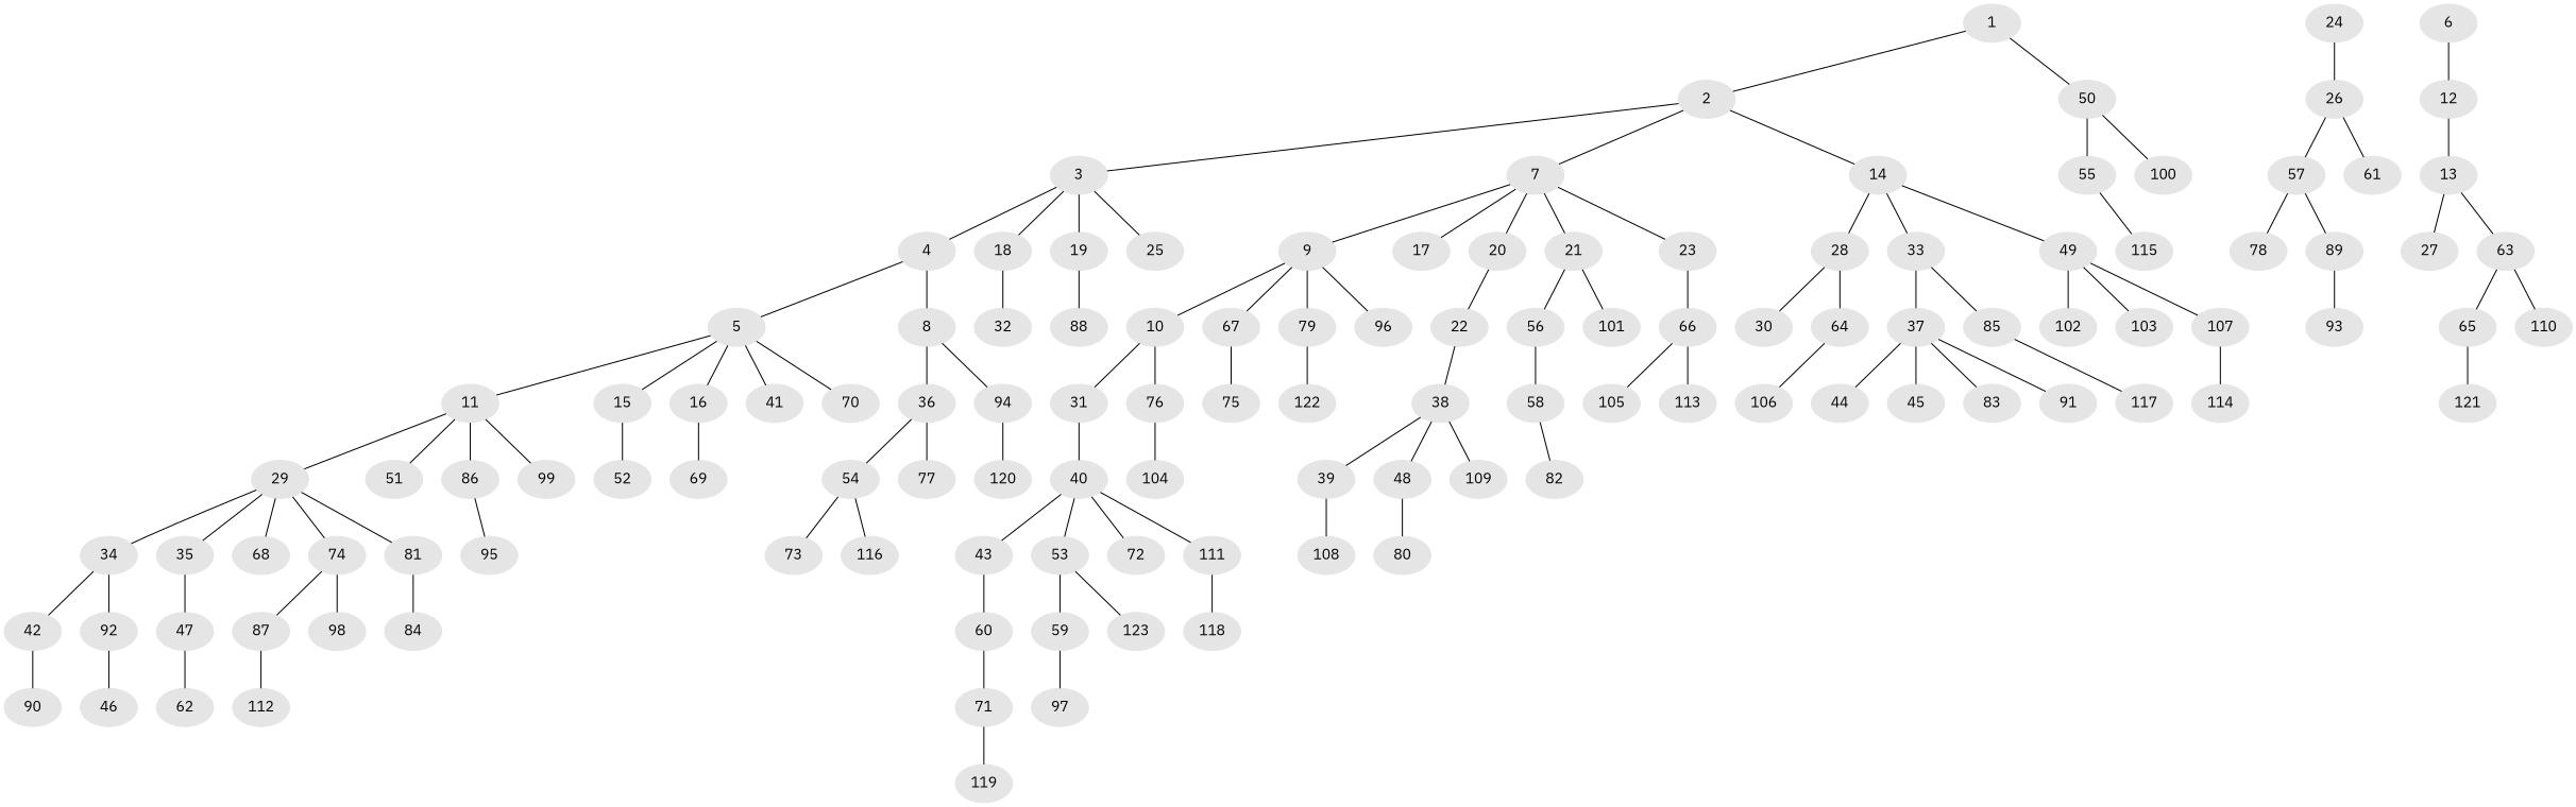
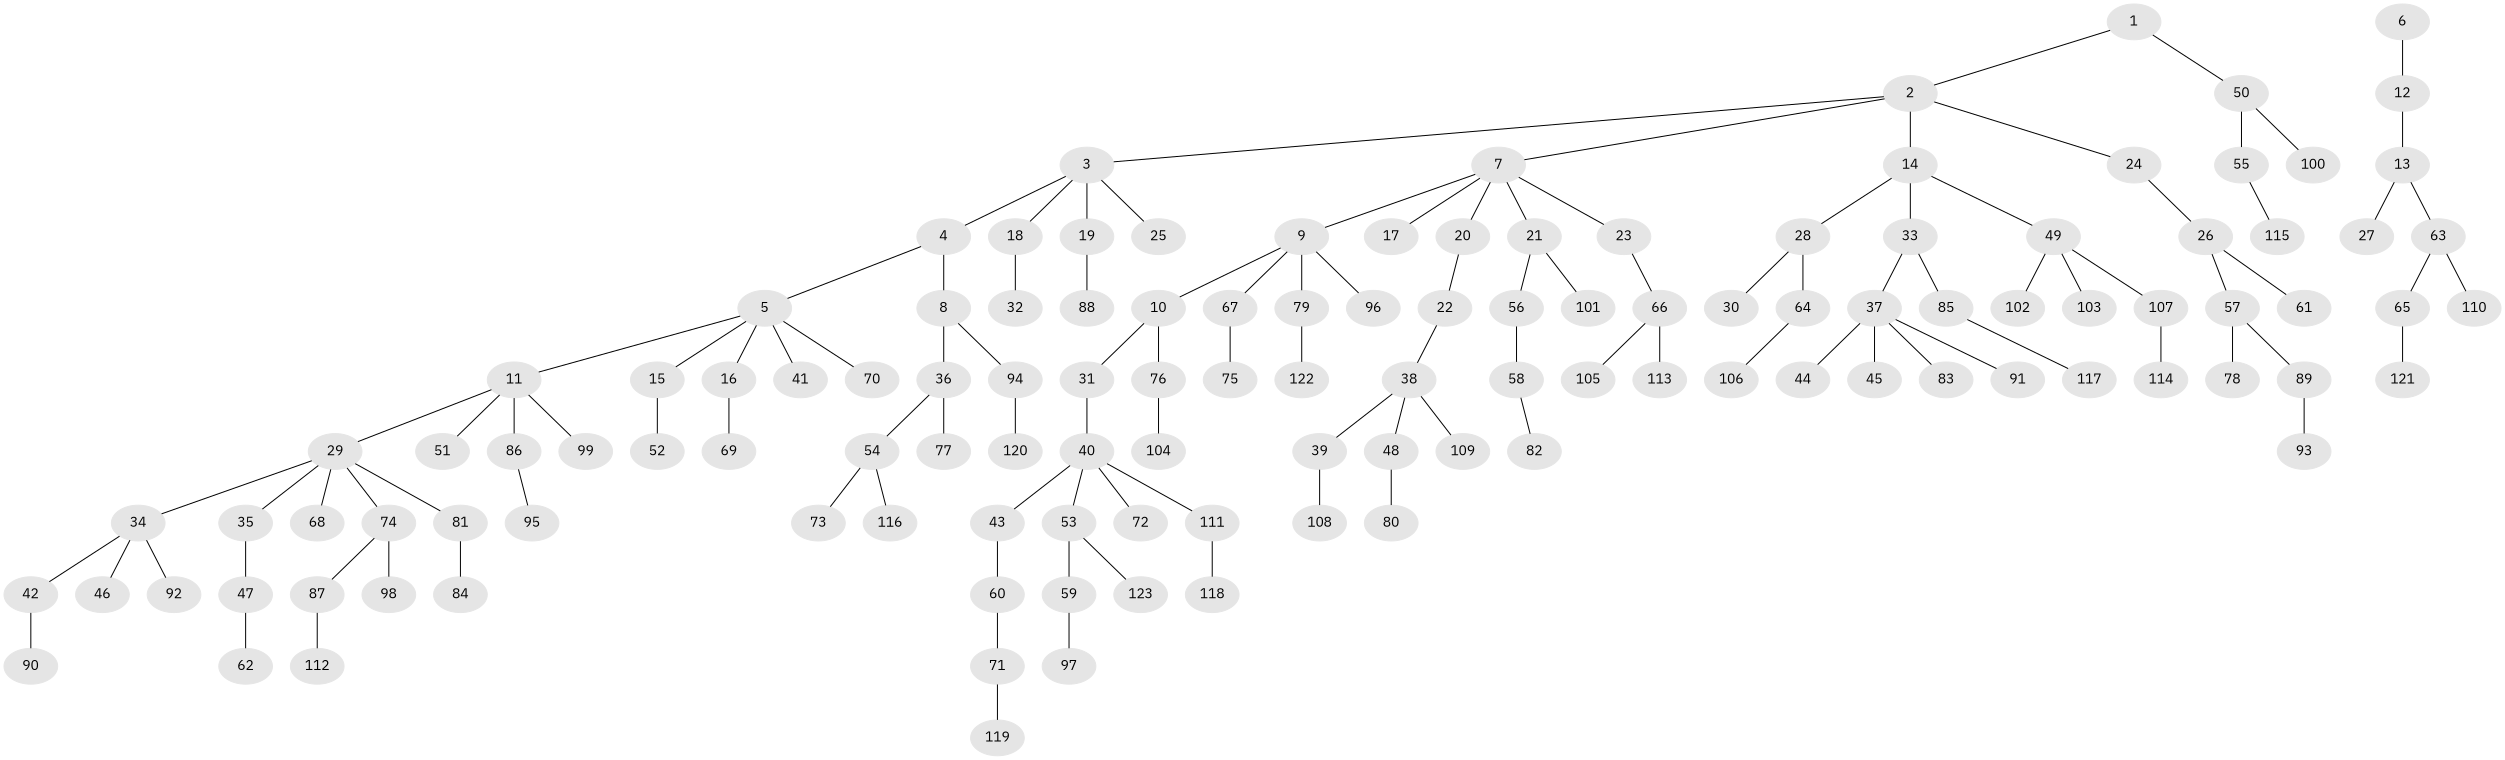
  graph {
    fontname="IBM Plex Sans"
    node [color=gray90 fontname="IBM Plex Sans" style=filled]
    edge [fontname="IBM Plex Sans"]
    1
    2
    50
    3
    7
    14
    24
    55
    100
    4
    18
    19
    25
    6
    12
    9
    17
    20
    21
    23
    28
    33
    49
    26
    5
    8
    32
    88
    11
    15
    16
    41
    70
    36
    94
    29
    51
    86
    99
    52
    69
    13
    10
    67
    79
    96
    22
    56
    101
    66
    54
    77
    120
    31
    76
    75
    122
    40
    104
    34
    35
    68
    74
    81
    95
    27
    63
    65
    110
    30
    64
    37
    85
    102
    103
    107
    38
    58
    39
    48
    109
    105
    113
    57
    61
    78
    89
    106
    42
    46
    92
    47
    87
    98
    84
    43
    53
    72
    111
    44
    45
    83
    91
    117
    90
    62
    73
    116
    108
    80
    60
    59
    123
    118
    71
    114
    115
    97
    82
    93
    119
    121
    112
    1 -- 2
    1 -- 50
    2 -- 3
    2 -- 7
    2 -- 14
+   2 -- 24
    50 -- 55
    50 -- 100
    3 -- 4
    3 -- 18
    3 -- 19
    3 -- 25
    7 -- 9
    7 -- 17
    7 -- 20
    7 -- 21
    7 -- 23
    14 -- 28
    14 -- 33
    14 -- 49
    24 -- 26
    55 -- 115
    4 -- 5
    4 -- 8
    18 -- 32
    19 -- 88
    6 -- 12
    12 -- 13
    9 -- 10
    9 -- 67
    9 -- 79
    9 -- 96
    20 -- 22
    21 -- 56
    21 -- 101
    23 -- 66
    28 -- 30
    28 -- 64
    33 -- 37
    33 -- 85
    49 -- 102
    49 -- 103
    49 -- 107
    26 -- 57
    26 -- 61
    5 -- 11
    5 -- 15
    5 -- 16
    5 -- 41
    5 -- 70
    8 -- 36
    8 -- 94
    11 -- 29
    11 -- 51
    11 -- 86
    11 -- 99
    15 -- 52
    16 -- 69
    36 -- 54
    36 -- 77
    94 -- 120
    29 -- 34
    29 -- 35
    29 -- 68
    29 -- 74
    29 -- 81
    86 -- 95
    13 -- 27
    13 -- 63
    10 -- 31
    10 -- 76
    67 -- 75
    79 -- 122
    22 -- 38
    56 -- 58
    66 -- 105
    66 -- 113
    54 -- 73
    54 -- 116
    31 -- 40
    76 -- 104
    40 -- 43
    40 -- 53
    40 -- 72
    40 -- 111
    34 -- 42
-   92 -- 46
+   34 -- 46
    34 -- 92
    35 -- 47
    74 -- 87
    74 -- 98
    81 -- 84
    63 -- 65
    63 -- 110
    65 -- 121
    64 -- 106
    37 -- 44
    37 -- 45
    37 -- 83
    37 -- 91
    85 -- 117
    107 -- 114
    38 -- 39
    38 -- 48
    38 -- 109
    58 -- 82
    39 -- 108
    48 -- 80
    57 -- 78
    57 -- 89
    89 -- 93
    42 -- 90
    47 -- 62
    87 -- 112
    43 -- 60
    53 -- 59
    53 -- 123
    111 -- 118
    60 -- 71
    59 -- 97
    71 -- 119
  }
